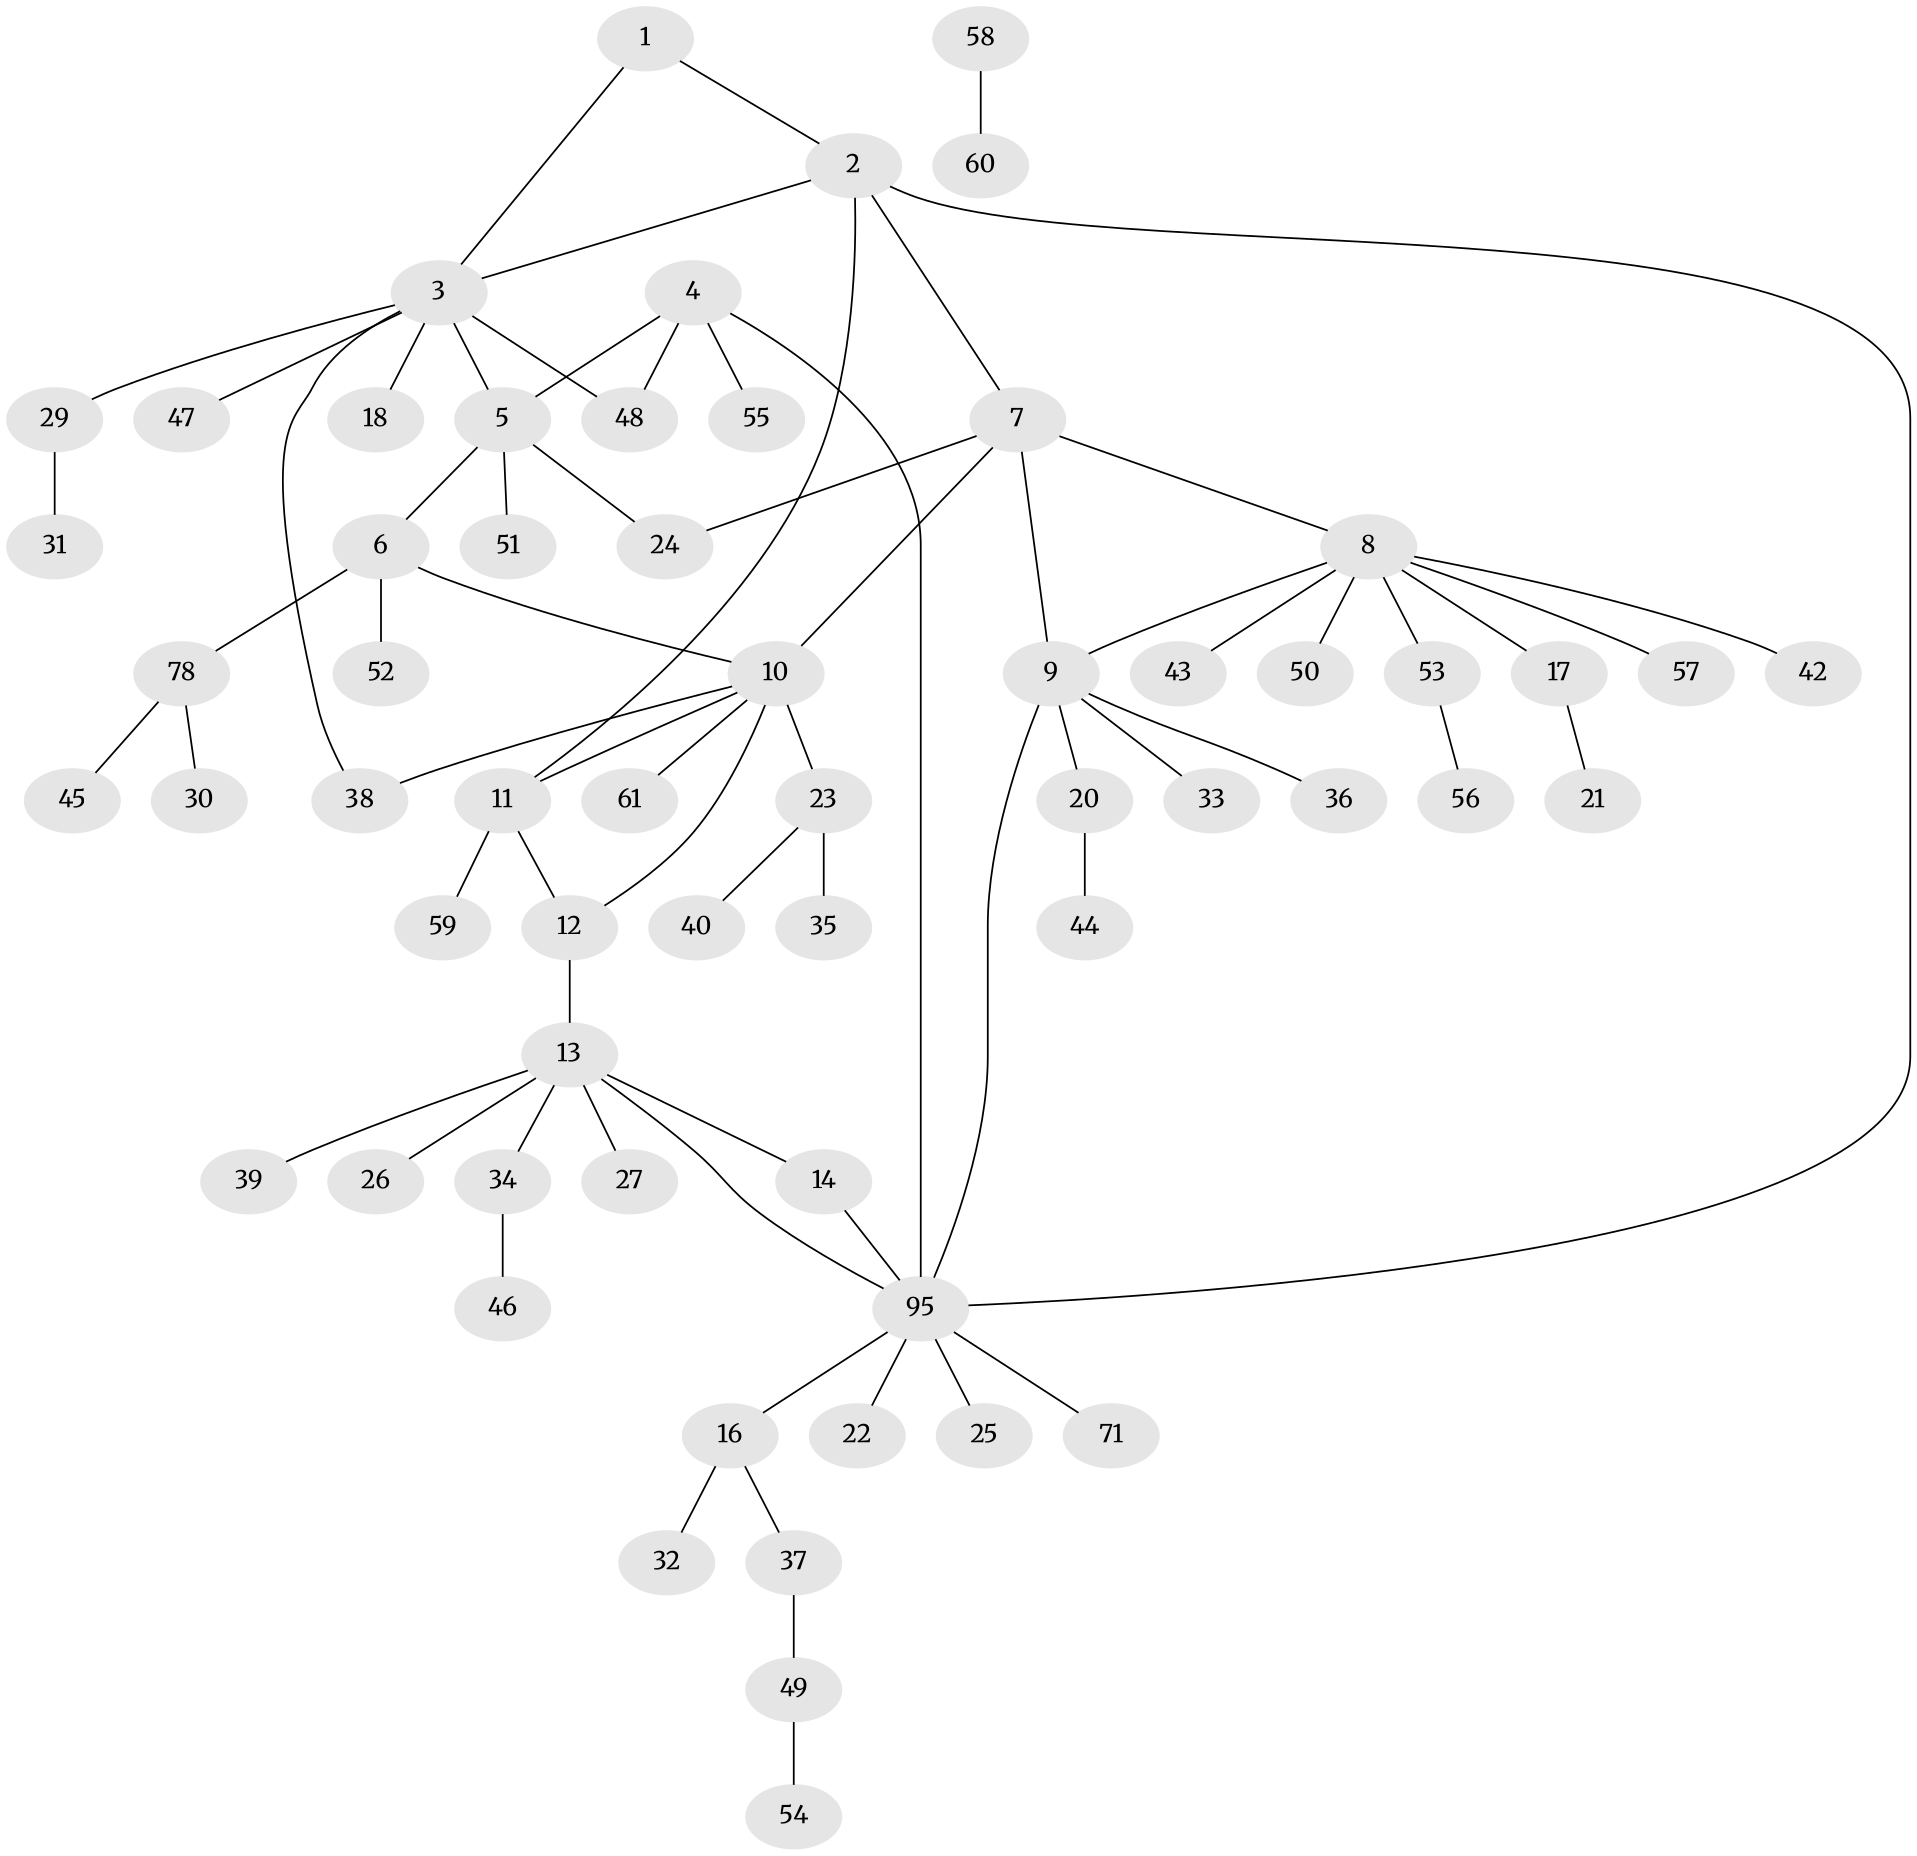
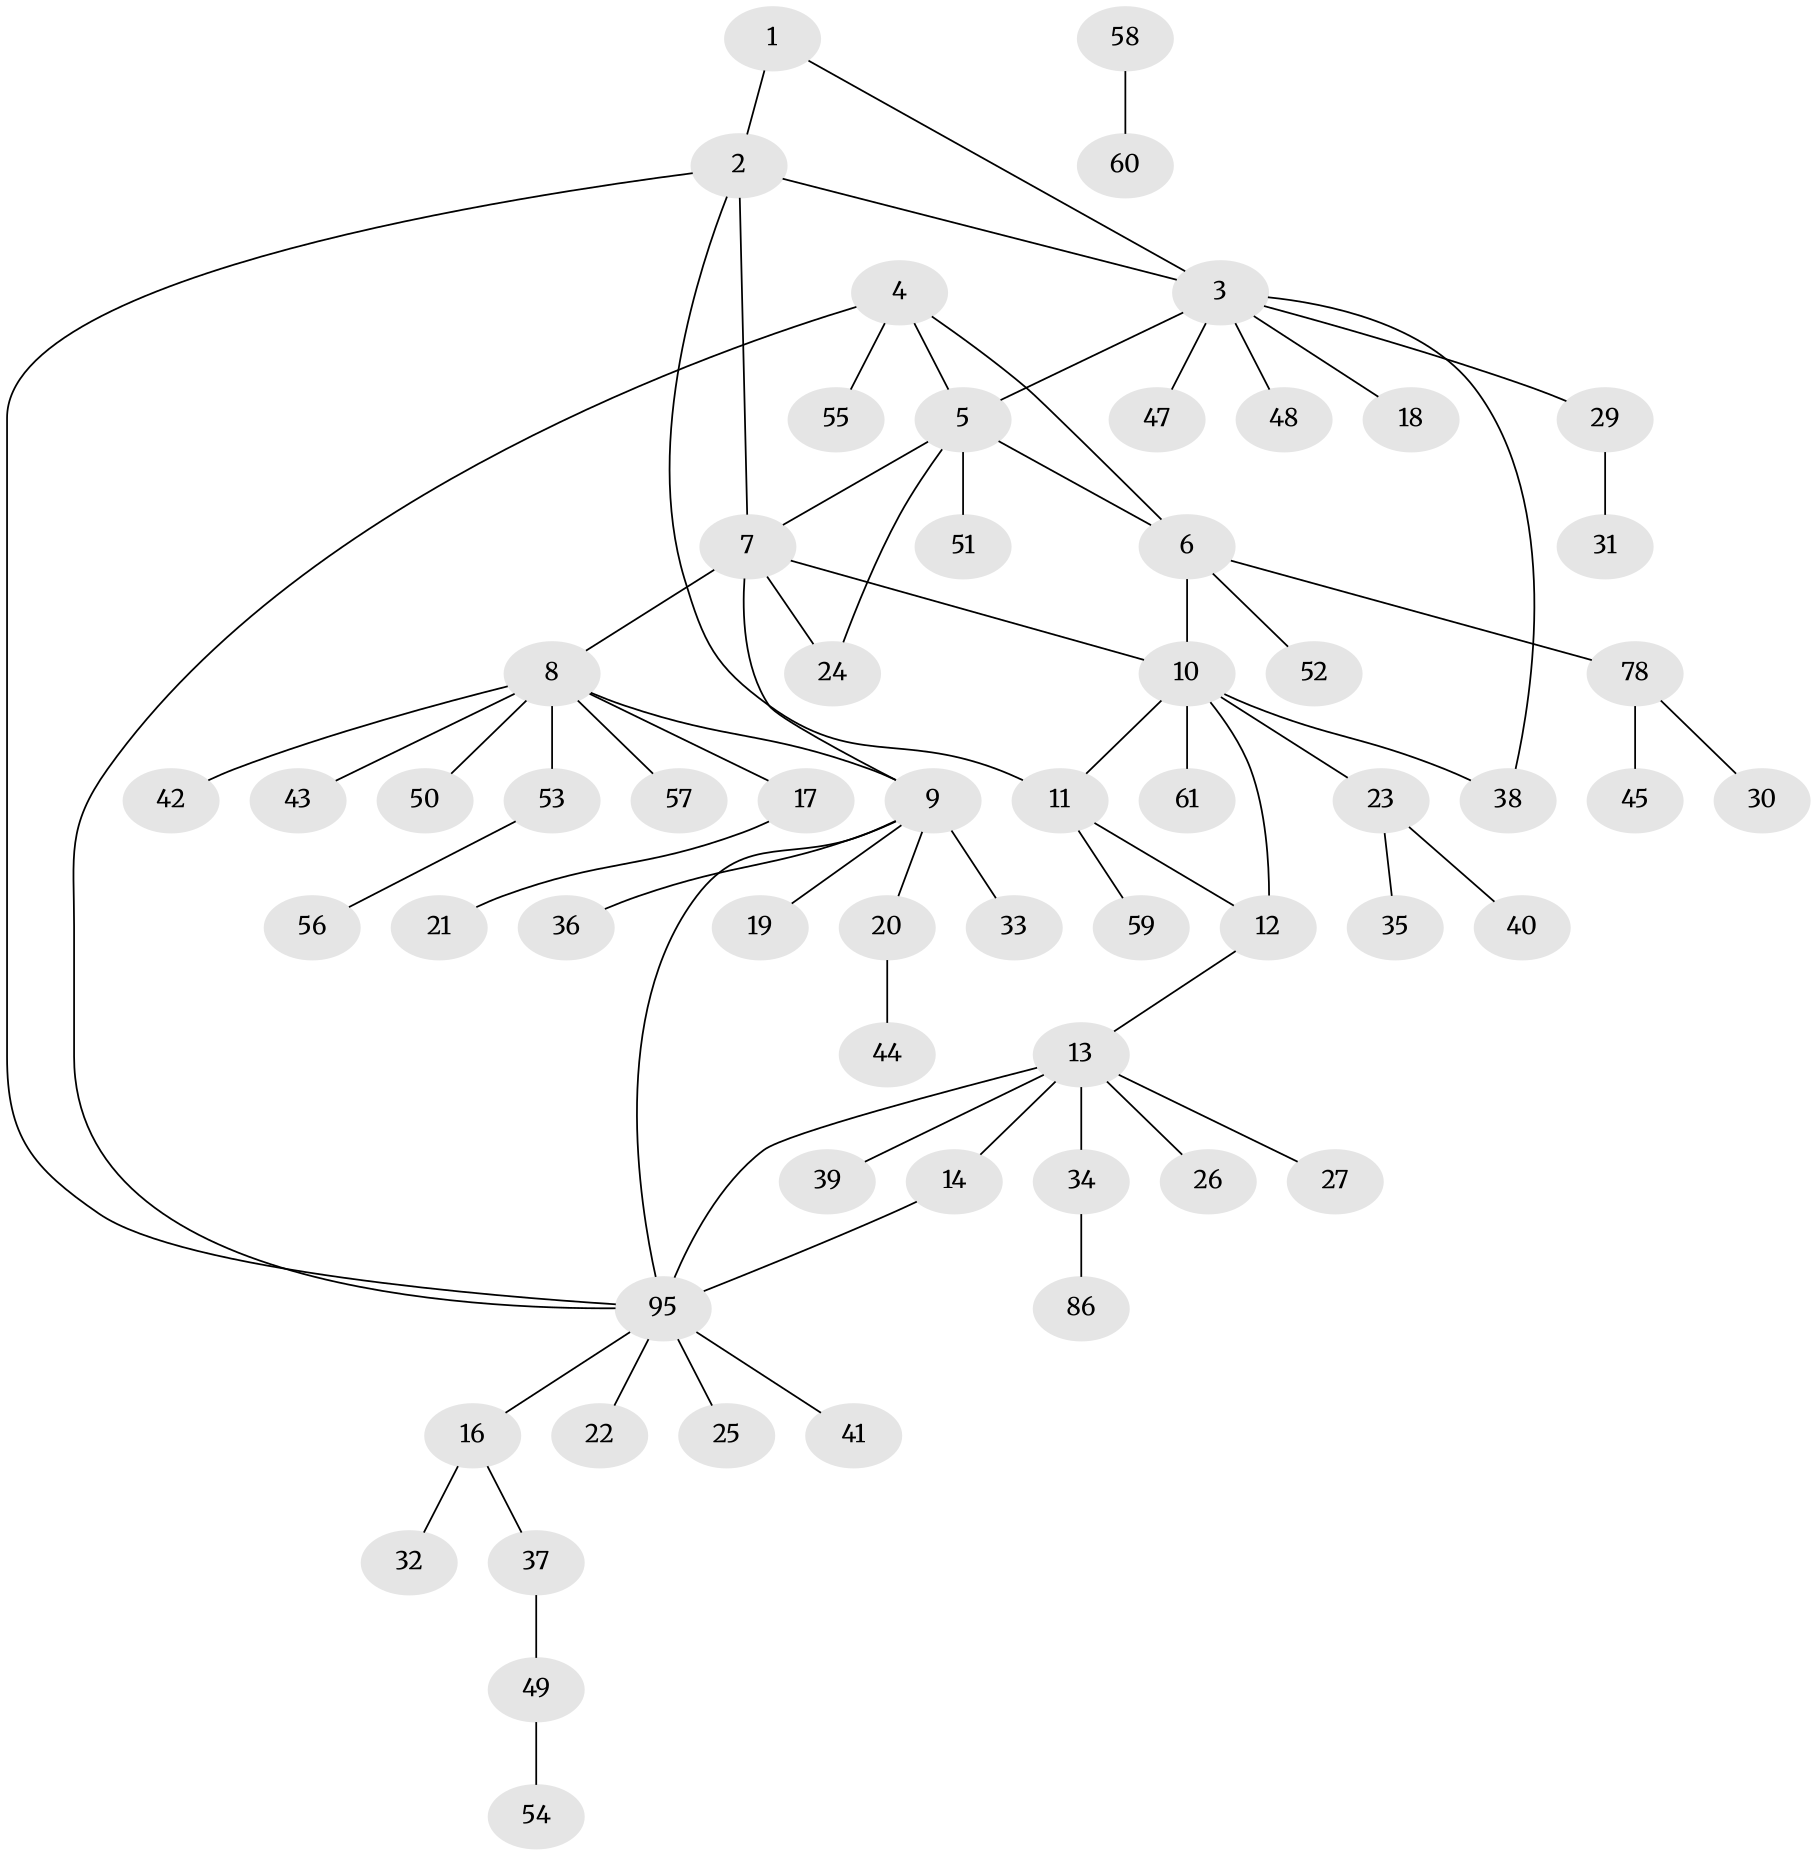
  graph {
    fontname=Merriweather
    node [color=gray90 fontname=Merriweather style=filled]
    edge [fontname=Merriweather]
    1
    2
    3
    7
    11
    n6 [label=95]
    18
    5
    29
    38
    47
    48
    24
    10
    8
    9
    12
    59
    16
    22
    25
-   41 [label=71]
+   41
    6
    51
    31
    4
    55
    n28 [label=78]
    52
    58
    60
    23
    61
    30
    45
    17
    42
    43
    50
    53
    57
+   19
    20
    33
    36
    21
    56
    44
    13
    35
    40
    14
    26
    27
    34
    39
-   46
+   46 [label=86]
    32
    37
    49
    54
    1 -- 2
    1 -- 3
    2 -- 3
    2 -- 7
    2 -- 11
    2 -- n6
    3 -- 18
    3 -- 5
    3 -- 29
    3 -- 38
    3 -- 47
    3 -- 48
    7 -- 24
    7 -- 10
    7 -- 8
    7 -- 9
    11 -- 12
    11 -- 59
    n6 -- 16
    n6 -- 22
    n6 -- 25
    n6 -- 41
+   5 -- 7
    5 -- 24
    5 -- 6
    5 -- 51
    29 -- 31
    10 -- 11
    10 -- 38
    10 -- 12
    10 -- 23
    10 -- 61
    8 -- 9
    8 -- 17
    8 -- 42
    8 -- 43
    8 -- 50
    8 -- 53
    8 -- 57
    9 -- n6
+   9 -- 19
    9 -- 20
    9 -- 33
    9 -- 36
    12 -- 13
    16 -- 32
    16 -- 37
    6 -- 10
    6 -- n28
    6 -- 52
    4 -- n6
    4 -- 5
-   4 -- 48
+   4 -- 6
    4 -- 55
    n28 -- 30
    n28 -- 45
    58 -- 60
    23 -- 35
    23 -- 40
    17 -- 21
    53 -- 56
    20 -- 44
    13 -- n6
    13 -- 14
    13 -- 26
    13 -- 27
    13 -- 34
    13 -- 39
    14 -- n6
    34 -- 46
    37 -- 49
    49 -- 54
  }
